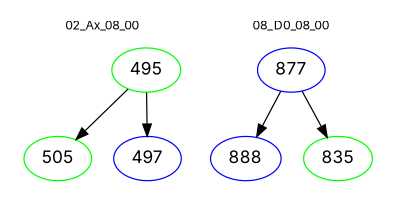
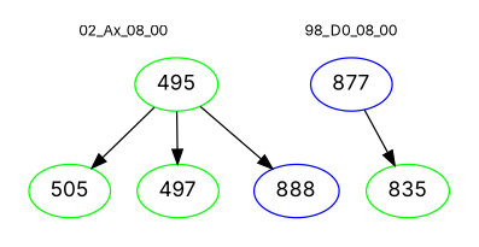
  digraph {
    fontname=Inter
    node [color=green fontname=Inter]
    edge [color=black fontname=Inter]
    n1 [label=495]
    n2 [label=505]
-   n3 [color=blue label=497]
+   n3 [label=497]
    n4 [color=blue label=877]
    n5 [label=835]
    n6 [color=blue label=888]
    subgraph cluster_1 {
      color=white
      fontsize=10
      label="02_Ax_08_00"
      n1
      n2
      n3
    }
    subgraph cluster_2 {
      color=white
      fontsize=10
-     label="08_D0_08_00"
+     label="98_D0_08_00"
      n4
      n5
      n6
    }
    n1 -> n2
    n1 -> n3
    n4 -> n5
-   n4 -> n6
+   n1 -> n6
  }
